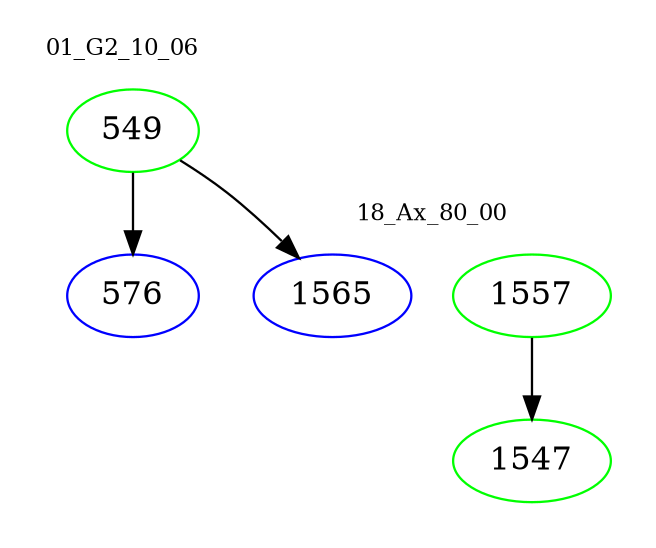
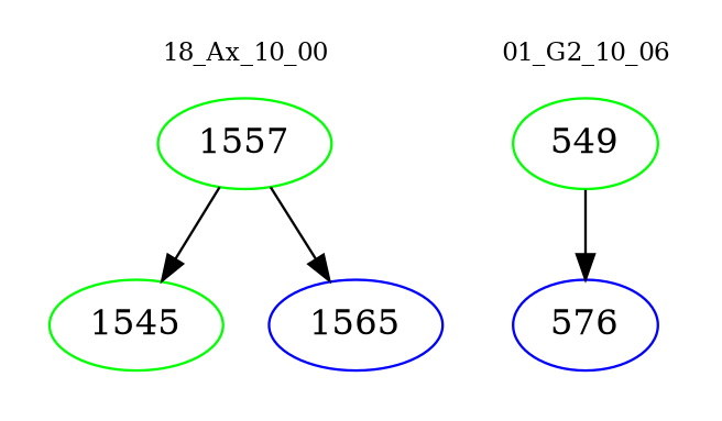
  digraph {
    node [color=green]
    edge [color=black]
    n1 [label=1557]
-   n2 [label=1547]
+   n2 [label=1545]
    n3 [color=blue label=1565]
    n4 [label=549]
    n5 [color=blue label=576]
    subgraph cluster_1 {
      color=white
      fontsize=10
-     label="18_Ax_80_00"
+     label="18_Ax_10_00"
      n1
      n2
      n3
    }
    subgraph cluster_2 {
      color=white
      fontsize=10
      label="01_G2_10_06"
      n4
      n5
    }
    n1 -> n2
-   n4 -> n3
+   n1 -> n3
    n4 -> n5
  }
